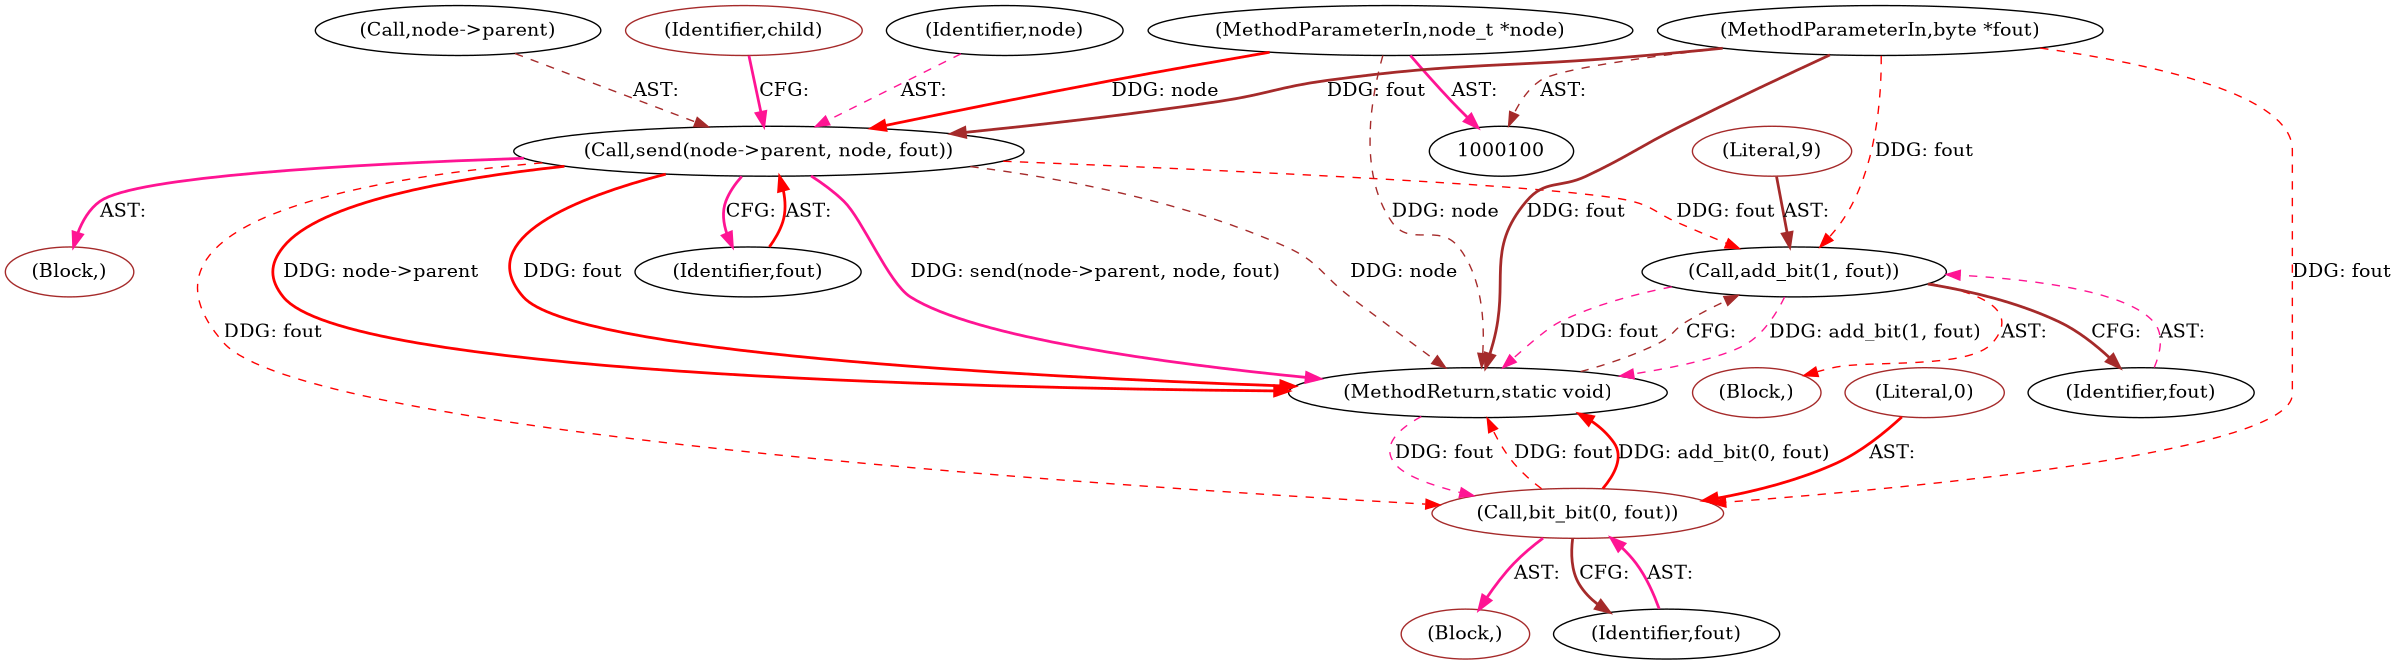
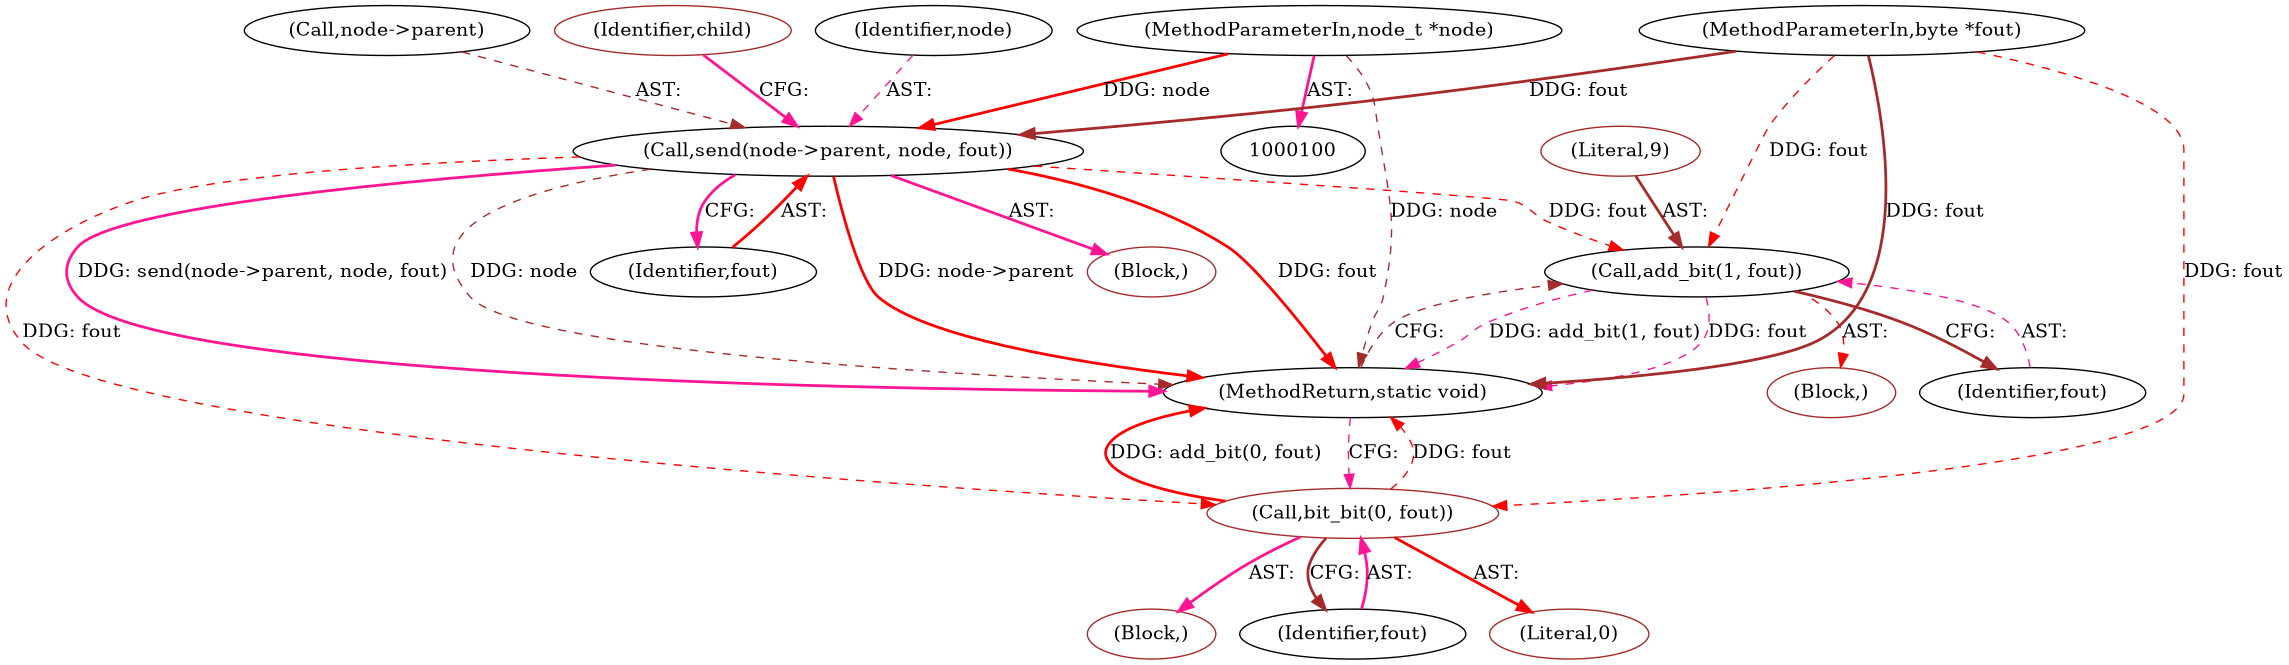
  digraph {
    node [color=black]
    edge [color=red style=bold]
    n1 [label="(Call,send(node->parent, node, fout))"]
    n2 [label="(Call,add_bit(1, fout))"]
    n3 [color=brown label="(Call,bit_bit(0, fout))"]
    n4 [color=brown label="(Block,)"]
    n5 [label="(MethodReturn,static void)"]
    n6 [label="(Identifier,fout)"]
    n7 [color=brown label="(Block,)"]
    n8 [label="(Identifier,fout)"]
    n9 [color=brown label="(Block,)"]
    n10 [label="(Identifier,fout)"]
    n11 [label="(MethodParameterIn,node_t *node)"]
    1000100
    n13 [label="(MethodParameterIn,byte *fout)"]
    n14 [label="(Call,node->parent)"]
    n15 [color=brown label="(Literal,9)"]
    n16 [color=brown label="(Literal,0)"]
    n17 [color=brown label="(Identifier,child)"]
    n18 [label="(Identifier,node)"]
    n1 -> n2 [label="DDG: fout" style=dashed]
    n1 -> n3 [label="DDG: fout" style=dashed]
    n1 -> n4 [color=deeppink label="AST: "]
    n1 -> n5 [color=brown label="DDG: node" style=dashed]
    n1 -> n5 [label="DDG: node->parent"]
    n1 -> n5 [label="DDG: fout"]
    n1 -> n5 [color=deeppink label="DDG: send(node->parent, node, fout)"]
    n1 -> n6 [color=deeppink label="CFG: "]
    n2 -> n5 [color=deeppink label="DDG: add_bit(1, fout)" style=dashed]
    n2 -> n5 [color=deeppink label="DDG: fout" style=dashed]
    n2 -> n7 [label="AST: " style=dashed]
    n2 -> n8 [color=brown label="CFG: "]
    n3 -> n5 [label="DDG: fout" style=dashed]
    n3 -> n5 [label="DDG: add_bit(0, fout)"]
    n3 -> n9 [color=deeppink label="AST: "]
    n3 -> n10 [color=brown label="CFG: "]
    n5 -> n2 [color=brown label="CFG: " style=dashed]
-   n5 -> n3 [color=deeppink label="DDG: fout" style=dashed]
+   n5 -> n3 [color=deeppink label="CFG: " style=dashed]
    n6 -> n1 [label="AST: "]
    n8 -> n2 [color=deeppink label="AST: " style=dashed]
    n10 -> n3 [color=deeppink label="AST: "]
    n11 -> n1 [label="DDG: node"]
    n11 -> n5 [color=brown label="DDG: node" style=dashed]
    n11 -> 1000100 [color=deeppink label="AST: "]
    n13 -> n1 [color=brown label="DDG: fout"]
    n13 -> n2 [label="DDG: fout" style=dashed]
    n13 -> n3 [label="DDG: fout" style=dashed]
    n13 -> n5 [color=brown label="DDG: fout"]
-   n13 -> 1000100 [color=brown label="AST: " style=dashed]
    n14 -> n1 [color=brown label="AST: " style=dashed]
    n15 -> n2 [color=brown label="AST: "]
-   n16 -> n3 [label="AST: "]
+   n3 -> n16 [label="AST: "]
    n17 -> n1 [color=deeppink label="CFG: "]
    n18 -> n1 [color=deeppink label="AST: " style=dashed]
  }
